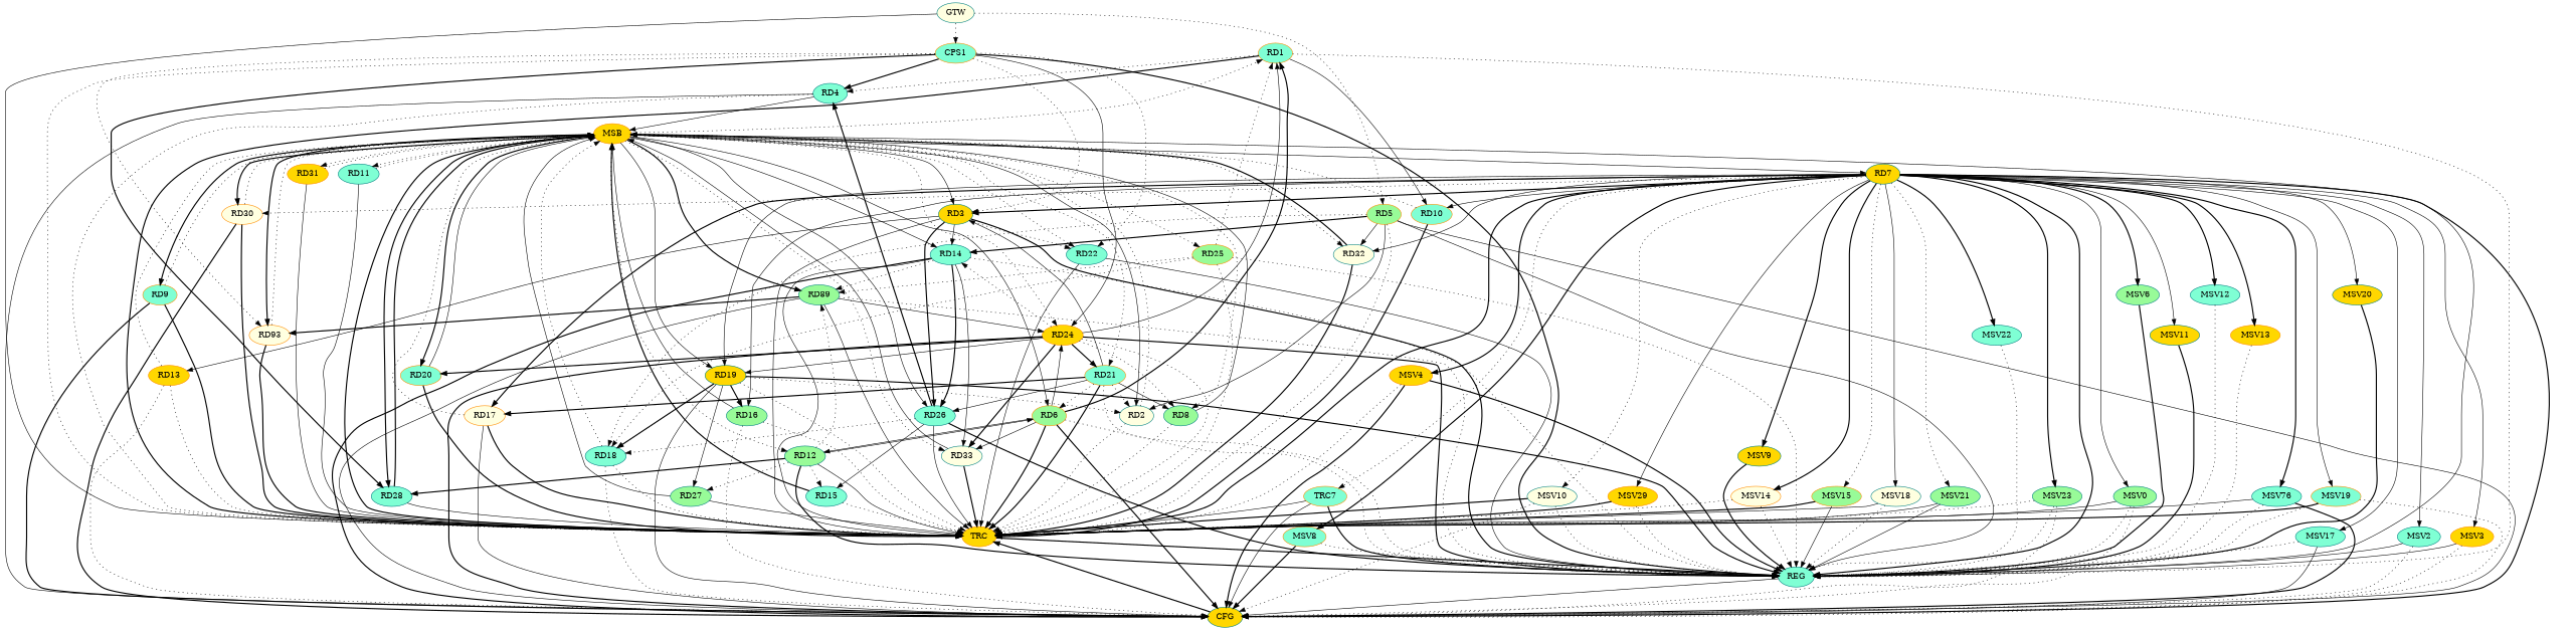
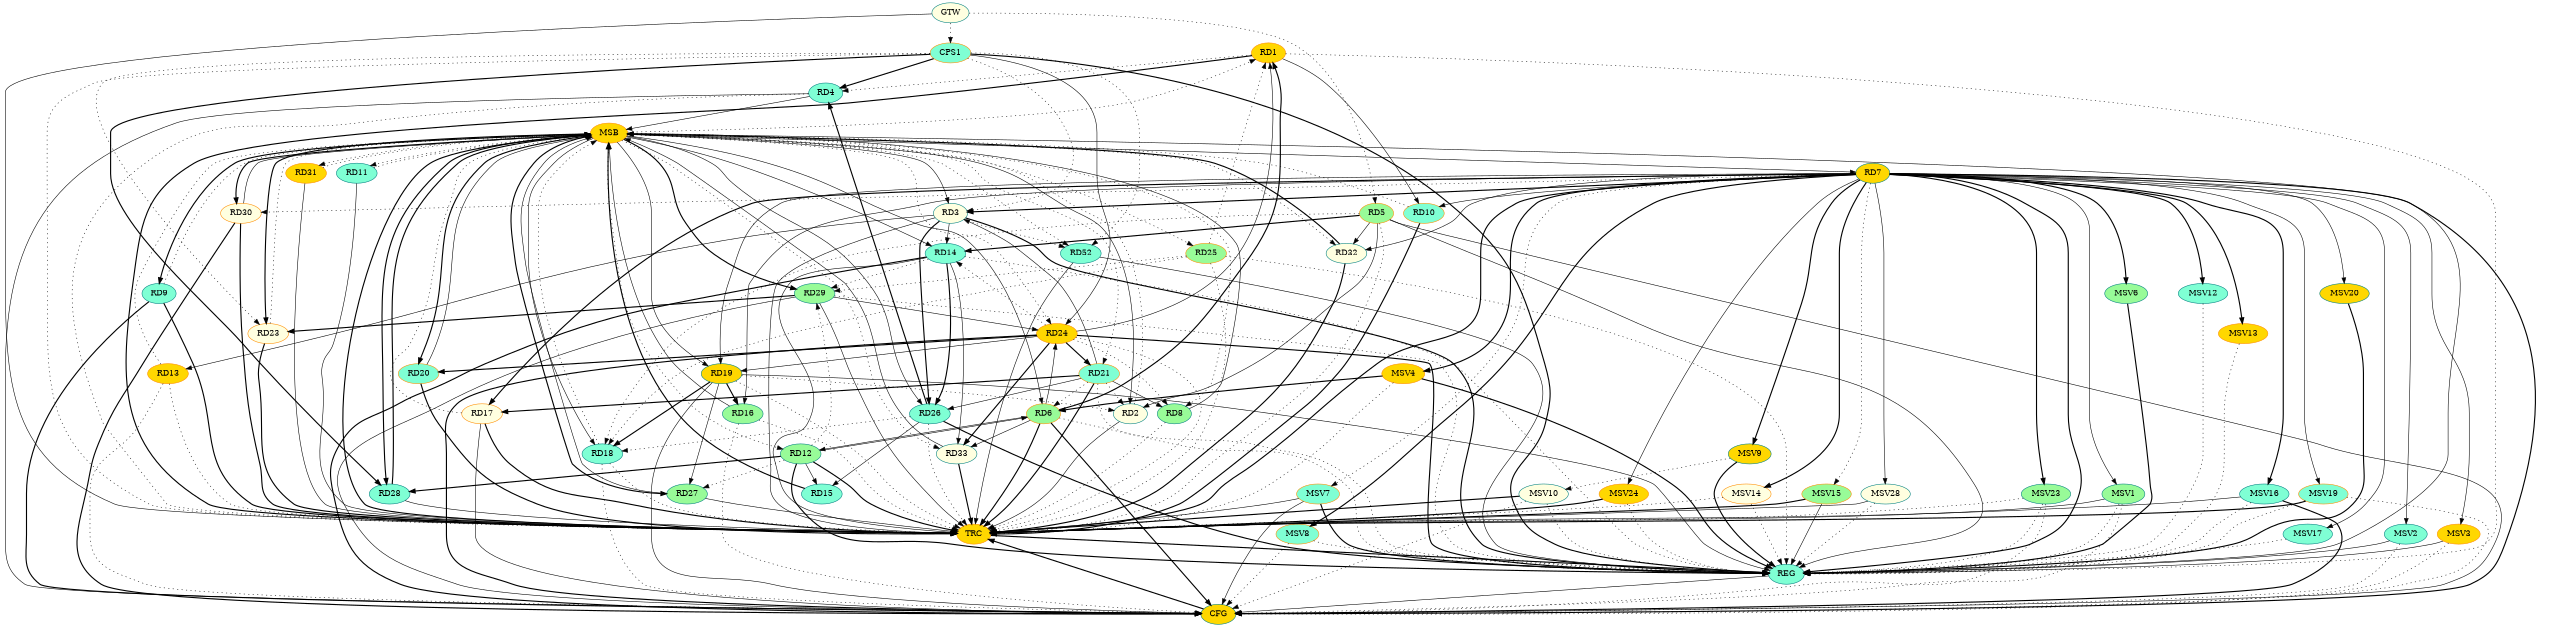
  strict digraph {
    node [color=teal fillcolor=aquamarine style=filled]
    edge [style=dotted]
-   n1 [color=darkorange label=RD1]
+   n1 [color=darkorange fillcolor=gold label=RD1]
    n2 [label=RD4]
    n3 [color=darkorange label=RD10]
    n4 [label=REG]
    n5 [color=darkorange fillcolor=gold label=TRC]
    n6 [color=darkorange fillcolor=gold label=MSB]
    n7 [fillcolor=gold label=CFG]
    n8 [fillcolor=lightyellow label=RD2]
-   n9 [fillcolor=gold label=RD3]
+   n9 [fillcolor=lightyellow label=RD3]
    n10 [label=RD14]
-   n11 [label=RD22]
+   n11 [label=RD52]
    n12 [label=RD26]
    n13 [label=RD18]
    n14 [fillcolor=lightyellow label=RD32]
    n15 [color=darkorange fillcolor=palegreen label=RD6]
    n16 [fillcolor=palegreen label=RD12]
    n17 [color=darkorange fillcolor=gold label=RD24]
    n18 [fillcolor=lightyellow label=RD33]
    n19 [fillcolor=gold label=RD7]
    n20 [fillcolor=gold label=RD19]
    n21 [color=darkorange fillcolor=lightyellow label=RD30]
    n22 [fillcolor=palegreen label=RD8]
-   n23 [color=darkorange label=RD9]
+   n23 [label=RD9]
    n24 [label=RD11]
    n25 [fillcolor=palegreen label=RD27]
    n26 [label=RD28]
-   n27 [fillcolor=palegreen label=RD89]
+   n27 [fillcolor=palegreen label=RD29]
    n28 [color=darkorange label=RD20]
    n29 [color=darkorange label=RD21]
-   n30 [color=darkorange fillcolor=lightyellow label=RD93]
+   n30 [color=darkorange fillcolor=lightyellow label=RD23]
    n31 [color=darkorange fillcolor=palegreen label=RD25]
    n32 [color=darkorange fillcolor=gold label=RD31]
    n33 [color=darkorange fillcolor=gold label=RD13]
    n34 [label=RD15]
    n35 [color=darkorange fillcolor=palegreen label=RD5]
    n36 [fillcolor=palegreen label=RD16]
    n37 [color=darkorange fillcolor=lightyellow label=RD17]
-   n38 [fillcolor=palegreen label=MSV0]
+   n38 [fillcolor=palegreen label=MSV1]
    n39 [label=MSV2]
    n40 [color=darkorange fillcolor=gold label=MSV3]
    n41 [color=darkorange fillcolor=gold label=MSV4]
    n42 [fillcolor=palegreen label=MSV6]
-   n43 [color=darkorange label=TRC7]
+   n43 [color=darkorange label=MSV7]
    n44 [color=darkorange label=MSV8]
    n45 [fillcolor=gold label=MSV9]
    n46 [fillcolor=lightyellow label=MSV10]
-   n47 [fillcolor=gold label=MSV11]
    n48 [label=MSV12]
    n49 [color=darkorange fillcolor=gold label=MSV13]
    n50 [color=darkorange fillcolor=lightyellow label=MSV14]
    n51 [color=darkorange fillcolor=palegreen label=MSV15]
-   n52 [label=MSV76]
+   n52 [label=MSV16]
    n53 [label=MSV17]
-   n54 [fillcolor=lightyellow label=MSV18]
+   n54 [fillcolor=lightyellow label=MSV28]
    n55 [color=darkorange label=MSV19]
    n56 [fillcolor=gold label=MSV20]
-   n57 [fillcolor=palegreen label=MSV21]
-   n58 [label=MSV22]
    n59 [fillcolor=palegreen label=MSV23]
-   n60 [color=darkorange fillcolor=gold label=MSV29]
+   n60 [color=darkorange fillcolor=gold label=MSV24]
    n61 [color=darkorange label=CPS1]
    n62 [fillcolor=lightyellow label=GTW]
    n1 -> n2
    n1 -> n3 [style=solid]
    n1 -> n4
    n1 -> n5 [style=bold]
    n2 -> n5
    n2 -> n6 [style=solid]
    n2 -> n7 [style=solid]
    n3 -> n5 [style=bold]
    n3 -> n6
    n4 -> n7 [style=solid]
    n5 -> n4 [style=bold]
    n6 -> n1
    n6 -> n4 [style=solid]
    n6 -> n5 [style=bold]
    n6 -> n8 [style=solid]
    n6 -> n9 [style=solid]
    n6 -> n10 [style=solid]
    n6 -> n11
    n6 -> n12 [style=solid]
+   n6 -> n13 [style=solid]
    n6 -> n14
    n6 -> n15 [style=solid]
    n6 -> n16
    n6 -> n17
    n6 -> n18
    n6 -> n19 [style=solid]
    n6 -> n20 [style=solid]
    n6 -> n21 [style=bold]
    n6 -> n22
    n6 -> n23 [style=bold]
    n6 -> n24
+   n6 -> n25 [style=bold]
    n6 -> n26 [style=bold]
    n6 -> n27 [style=bold]
    n6 -> n28 [style=bold]
    n6 -> n29
    n6 -> n30 [style=bold]
    n6 -> n31
    n6 -> n32
    n7 -> n5 [style=bold]
-   n8 -> n5
+   n8 -> n5 [style=solid]
    n8 -> n6
    n9 -> n4 [style=bold]
    n9 -> n5 [style=solid]
    n9 -> n10 [style=solid]
    n9 -> n11
    n9 -> n12 [style=bold]
    n9 -> n33 [style=solid]
    n10 -> n4
    n10 -> n5 [style=solid]
    n10 -> n7 [style=bold]
    n10 -> n12 [style=bold]
    n10 -> n18 [style=solid]
    n10 -> n27
    n11 -> n4 [style=solid]
    n11 -> n5 [style=solid]
    n12 -> n2 [style=bold]
    n12 -> n4 [style=bold]
-   n12 -> n5 [style=solid]
+   n12 -> n5
    n12 -> n13
    n12 -> n34 [style=solid]
    n13 -> n5
    n13 -> n6
    n13 -> n7
    n14 -> n5 [style=bold]
    n14 -> n6 [style=bold]
    n15 -> n1 [style=bold]
    n15 -> n4
    n15 -> n5 [style=bold]
    n15 -> n7 [style=bold]
    n15 -> n16 [style=solid]
    n15 -> n17 [style=solid]
    n15 -> n18 [style=solid]
    n16 -> n4 [style=bold]
-   n16 -> n5 [style=solid]
+   n16 -> n5 [style=bold]
    n16 -> n15 [style=solid]
    n16 -> n25
    n16 -> n26 [style=bold]
    n16 -> n27
-   n16 -> n34
+   n16 -> n34 [style=solid]
    n17 -> n1 [style=solid]
    n17 -> n4 [style=bold]
    n17 -> n5
    n17 -> n7 [style=bold]
    n17 -> n10
    n17 -> n18 [style=bold]
    n17 -> n20 [style=solid]
    n17 -> n22
    n17 -> n28 [style=bold]
    n17 -> n29 [style=bold]
    n18 -> n5 [style=bold]
    n18 -> n6 [style=solid]
    n19 -> n3 [style=solid]
    n19 -> n4 [style=bold]
    n19 -> n5 [style=bold]
    n19 -> n7 [style=bold]
    n19 -> n9 [style=bold]
    n19 -> n14 [style=solid]
    n19 -> n20 [style=solid]
    n19 -> n21
    n19 -> n36 [style=solid]
    n19 -> n37 [style=bold]
    n19 -> n38 [style=solid]
    n19 -> n39 [style=solid]
    n19 -> n40 [style=solid]
    n19 -> n41 [style=bold]
    n19 -> n42 [style=bold]
    n19 -> n43
    n19 -> n44 [style=bold]
    n19 -> n45 [style=bold]
-   n19 -> n46
-   n19 -> n47 [style=solid]
+   n45 -> n46
    n19 -> n48 [style=bold]
    n19 -> n49 [style=bold]
    n19 -> n50 [style=bold]
    n19 -> n51
    n19 -> n52 [style=bold]
    n19 -> n53 [style=solid]
    n19 -> n54 [style=solid]
    n19 -> n55 [style=solid]
    n19 -> n56 [style=solid]
-   n19 -> n57
-   n19 -> n58 [style=bold]
    n19 -> n59 [style=bold]
    n19 -> n60 [style=solid]
-   n20 -> n4 [style=bold]
+   n20 -> n4 [style=solid]
    n20 -> n5
    n20 -> n7 [style=solid]
    n20 -> n8
    n20 -> n13 [style=bold]
    n20 -> n25 [style=solid]
    n20 -> n36 [style=bold]
    n21 -> n5 [style=bold]
-   n21 -> n6
+   n21 -> n6 [style=solid]
    n21 -> n7 [style=bold]
    n22 -> n5
    n22 -> n6 [style=solid]
    n23 -> n5 [style=bold]
    n23 -> n6
    n23 -> n7 [style=bold]
    n24 -> n5 [style=solid]
    n24 -> n6
    n25 -> n5 [style=solid]
    n25 -> n6 [style=solid]
    n26 -> n5 [style=solid]
    n26 -> n6 [style=bold]
    n27 -> n4
    n27 -> n5 [style=solid]
    n27 -> n7 [style=solid]
    n27 -> n17 [style=solid]
    n27 -> n30 [style=bold]
    n28 -> n5 [style=bold]
    n28 -> n6 [style=solid]
    n29 -> n4
    n29 -> n5 [style=bold]
    n29 -> n8
    n29 -> n9 [style=solid]
    n29 -> n12 [style=solid]
    n29 -> n15
    n29 -> n22 [style=solid]
    n29 -> n37 [style=bold]
    n30 -> n5 [style=bold]
    n30 -> n6
    n31 -> n1
    n31 -> n4
    n31 -> n5
    n31 -> n13
    n31 -> n27
    n32 -> n5 [style=solid]
    n32 -> n6
    n33 -> n5
    n33 -> n6
    n33 -> n7
-   n34 -> n5
    n34 -> n6 [style=bold]
    n35 -> n4 [style=solid]
    n35 -> n5
    n35 -> n7 [style=solid]
    n35 -> n8 [style=solid]
    n35 -> n10 [style=bold]
    n35 -> n13
    n35 -> n14 [style=solid]
    n36 -> n5
    n36 -> n6 [style=solid]
    n36 -> n7
    n37 -> n5 [style=bold]
    n37 -> n6
    n37 -> n7 [style=solid]
    n38 -> n4
    n38 -> n5 [style=solid]
    n38 -> n7
    n39 -> n4 [style=solid]
    n39 -> n7
    n40 -> n4 [style=solid]
    n40 -> n7
    n41 -> n4 [style=bold]
    n41 -> n5
-   n41 -> n7 [style=bold]
+   n41 -> n15 [style=bold]
    n42 -> n4 [style=bold]
    n43 -> n4 [style=bold]
    n43 -> n5 [style=solid]
    n43 -> n7 [style=solid]
    n44 -> n4
-   n44 -> n7 [style=bold]
+   n44 -> n7
    n45 -> n4 [style=bold]
    n46 -> n4
    n46 -> n5 [style=bold]
    n46 -> n7
-   n47 -> n4 [style=bold]
    n48 -> n4
    n49 -> n4
    n50 -> n4
    n50 -> n5
    n51 -> n4 [style=solid]
    n51 -> n5 [style=bold]
    n52 -> n4
    n52 -> n5 [style=solid]
    n52 -> n7 [style=bold]
    n53 -> n4
-   n53 -> n7 [style=solid]
    n54 -> n4
    n54 -> n5 [style=solid]
    n55 -> n4
    n55 -> n5 [style=bold]
    n55 -> n7
    n56 -> n4 [style=bold]
-   n57 -> n4 [style=solid]
-   n57 -> n5 [style=solid]
-   n58 -> n4
    n59 -> n4
    n59 -> n5
    n59 -> n7
    n60 -> n4
    n60 -> n5 [style=bold]
    n61 -> n2 [style=bold]
    n61 -> n4 [style=bold]
    n61 -> n5
    n61 -> n9
    n61 -> n11
    n61 -> n17 [style=solid]
    n61 -> n26 [style=bold]
    n61 -> n30
    n62 -> n5 [style=solid]
    n62 -> n35
    n62 -> n61
  }
